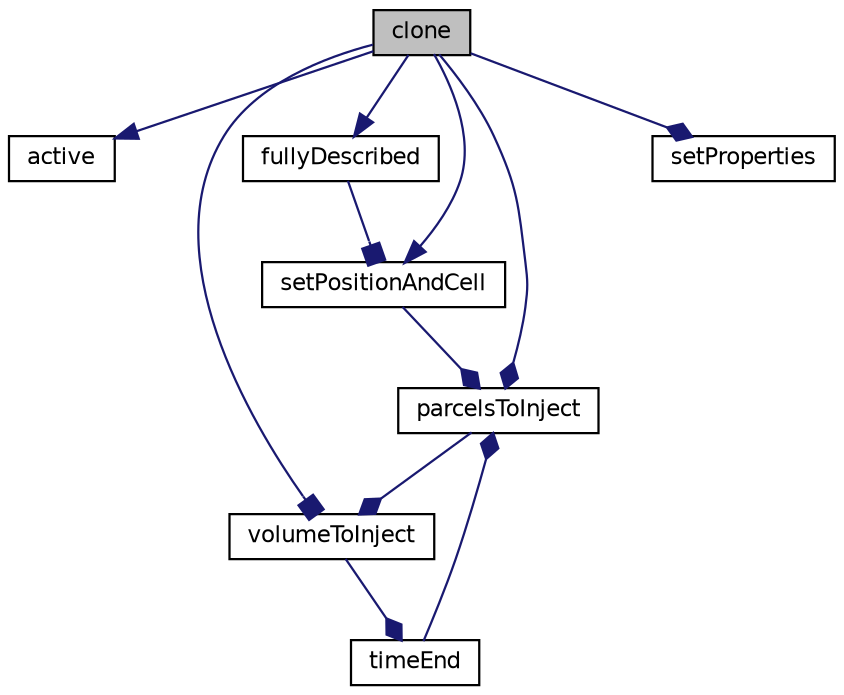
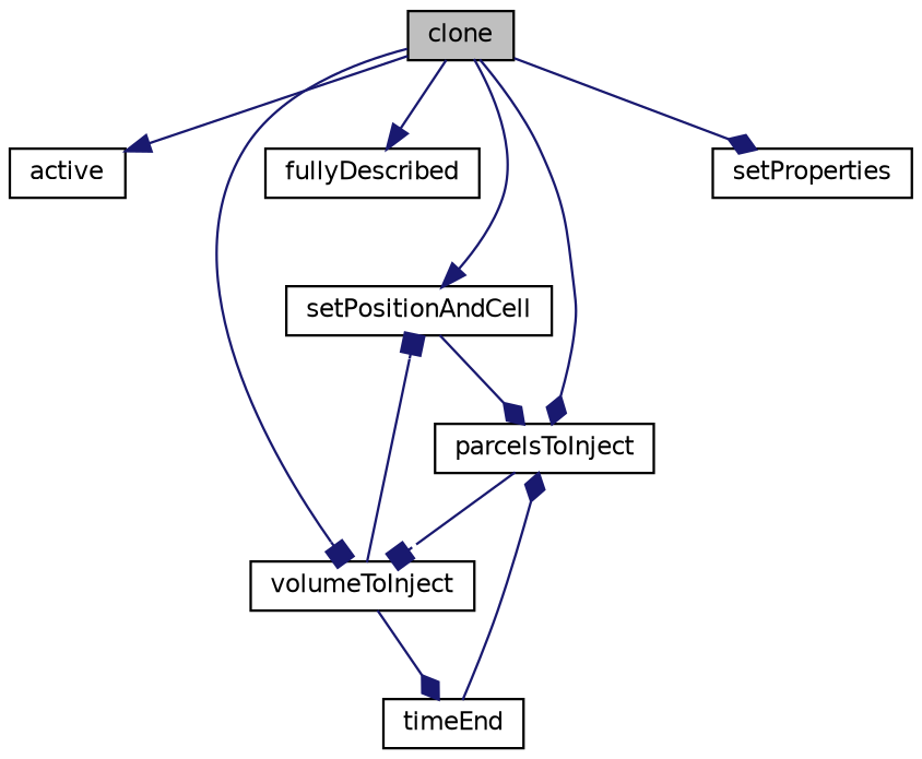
  digraph {
    rankdir=TB
    node [color=black fontname=Helvetica fontsize=10 shape=record]
    edge [arrowhead=diamond color=midnightblue fontname=Helvetica fontsize=10 labelfontname=Helvetica labelfontsize=10 style=solid]
    n1 [fillcolor=grey75 fontcolor=black height=0.2 label=clone style=filled width=0.4]
    n2 [height=0.2 label=active width=0.4]
    n3 [height=0.2 label=fullyDescribed width=0.4]
    n4 [height=0.2 label=parcelsToInject width=0.4]
    n5 [height=0.2 label=volumeToInject width=0.4]
    n6 [height=0.2 label=setPositionAndCell width=0.4]
    n7 [height=0.2 label=setProperties width=0.4]
    n8 [height=0.2 label=timeEnd width=0.4]
    n1 -> n2 [arrowhead=normal]
    n1 -> n3 [arrowhead=normal]
    n1 -> n4
    n1 -> n5 [arrowhead=box]
    n1 -> n6 [arrowhead=normal]
    n1 -> n7
-   n4 -> n5
-   n3 -> n6 [arrowhead=box]
+   n4 -> n5 [arrowhead=box]
+   n5 -> n6 [arrowhead=box]
    n5 -> n8
    n6 -> n4
    n8 -> n4
  }
